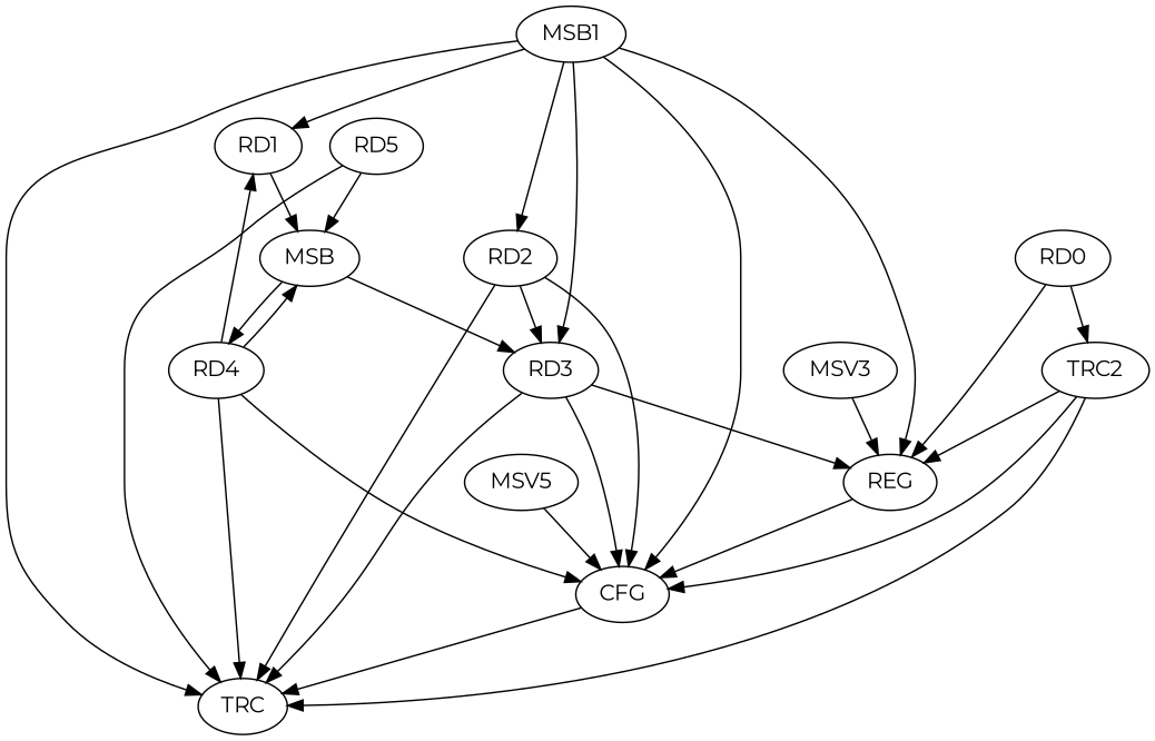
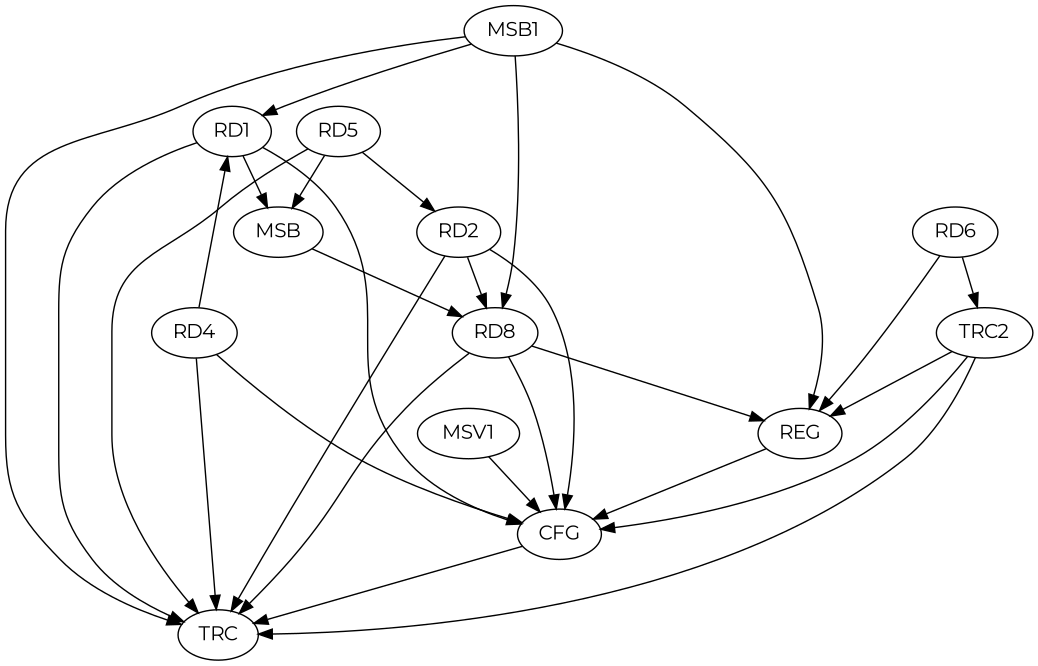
  strict digraph {
    fontname=Montserrat
    node [fontname=Montserrat]
    edge [fontname=Montserrat]
    n1 [label=RD1]
    n2 [label=MSB]
    n3 [label=TRC]
-   n4 [label=RD3]
+   n4 [label=RD8]
    n5 [label=RD4]
    n6 [label=RD2]
    n7 [label=CFG]
    n8 [label=REG]
    n9 [label=RD5]
-   n10 [label=RD0]
+   n10 [label=RD6]
    n11 [label=TRC2]
-   n12 [label=MSV5]
-   n13 [label=MSV3]
+   n12 [label=MSV1]
    n14 [label=MSB1]
    n1 -> n2
+   n1 -> n3
    n2 -> n4
-   n2 -> n5
    n4 -> n3
    n4 -> n7
    n4 -> n8
    n5 -> n1
-   n5 -> n2
    n5 -> n3
    n5 -> n7
    n6 -> n3
    n6 -> n4
    n6 -> n7
    n7 -> n3
    n8 -> n7
    n9 -> n2
    n9 -> n3
    n10 -> n8
    n10 -> n11
    n11 -> n3
    n11 -> n7
    n11 -> n8
    n12 -> n7
-   n13 -> n8
    n14 -> n1
    n14 -> n3
    n14 -> n4
-   n14 -> n6
-   n14 -> n7
+   n9 -> n6
+   n1 -> n7
    n14 -> n8
  }
